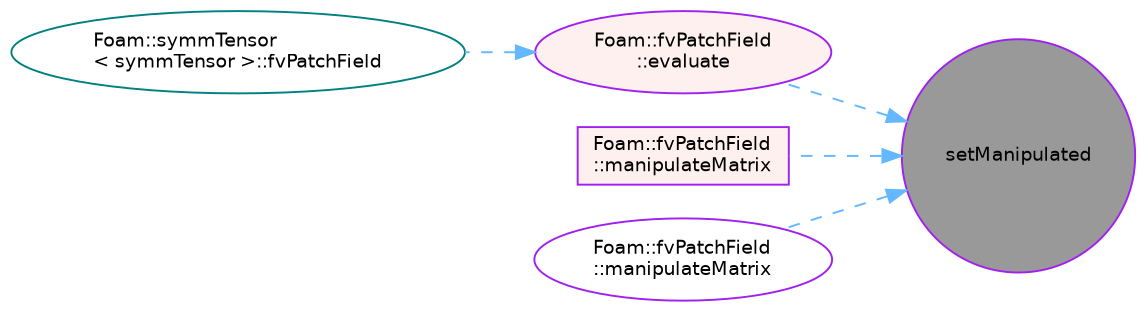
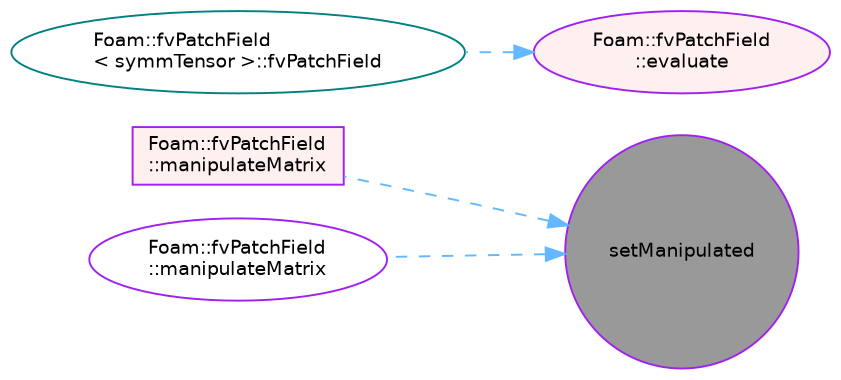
  digraph {
    rankdir=RL
    node [color=purple fillcolor="#FFF0F0" fontname=Helvetica fontsize=10 shape=ellipse style=filled]
    edge [color=steelblue1 dir=back fontname=Helvetica fontsize=10 labelfontname=Helvetica labelfontsize=10 style=dashed]
    n1 [fillcolor=grey60 fontcolor=black height=0.2 label=setManipulated shape=circle width=0.4]
    n2 [height=0.2 label="Foam::fvPatchField\l::evaluate" width=0.4]
    n3 [height=0.2 label="Foam::fvPatchField\l::manipulateMatrix" shape=box width=0.4]
    n4 [fillcolor=white height=0.2 label="Foam::fvPatchField\l::manipulateMatrix" width=0.4]
-   n5 [color=teal fillcolor=white height=0.2 label="Foam::symmTensor\l\< symmTensor \>::fvPatchField" width=0.4]
-   n1 -> n2
+   n5 [color=teal fillcolor=white height=0.2 label="Foam::fvPatchField\l\< symmTensor \>::fvPatchField" width=0.4]
    n1 -> n3
    n1 -> n4
    n2 -> n5
  }
